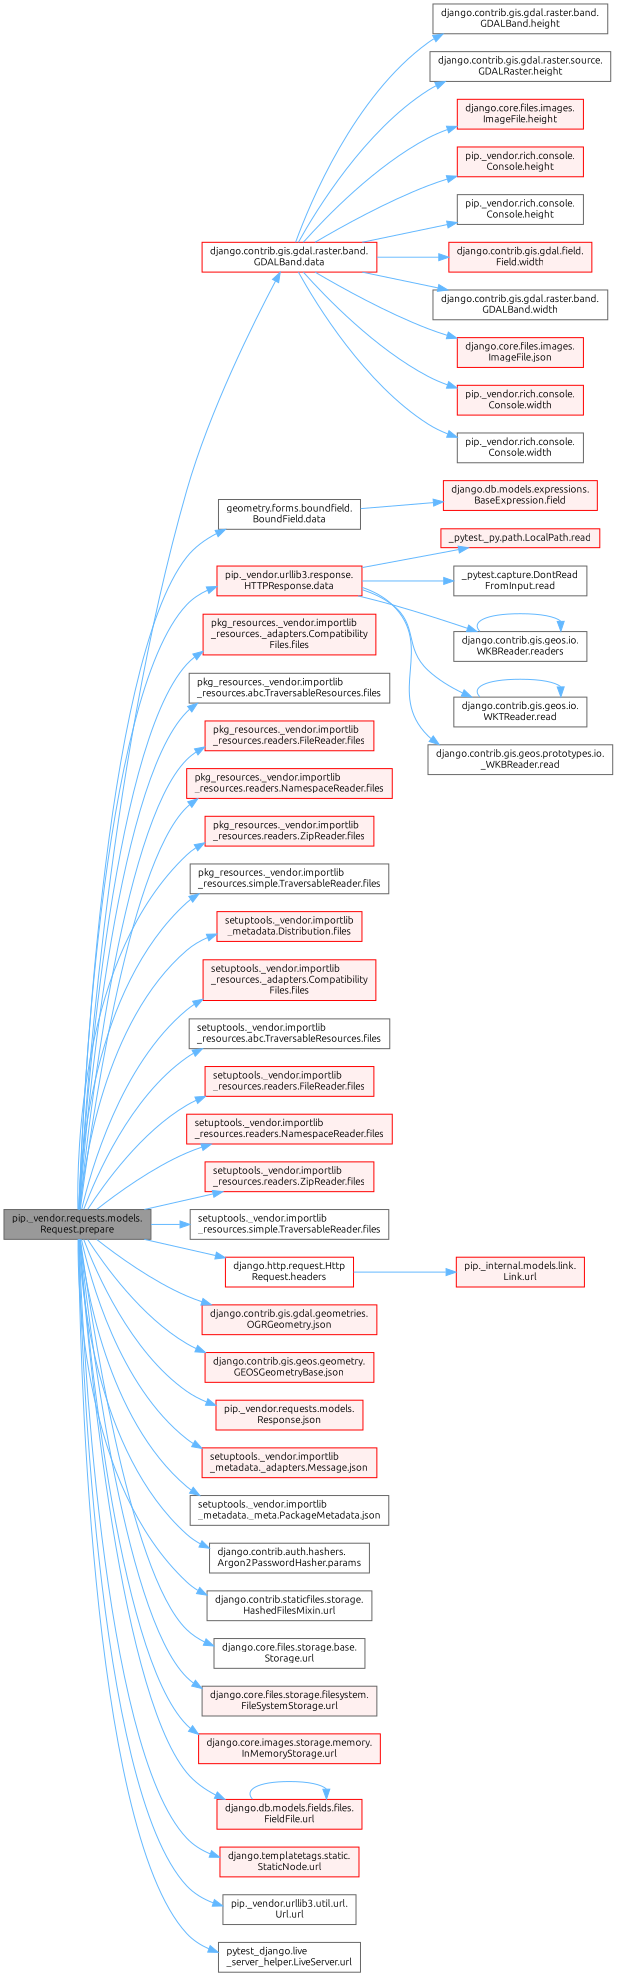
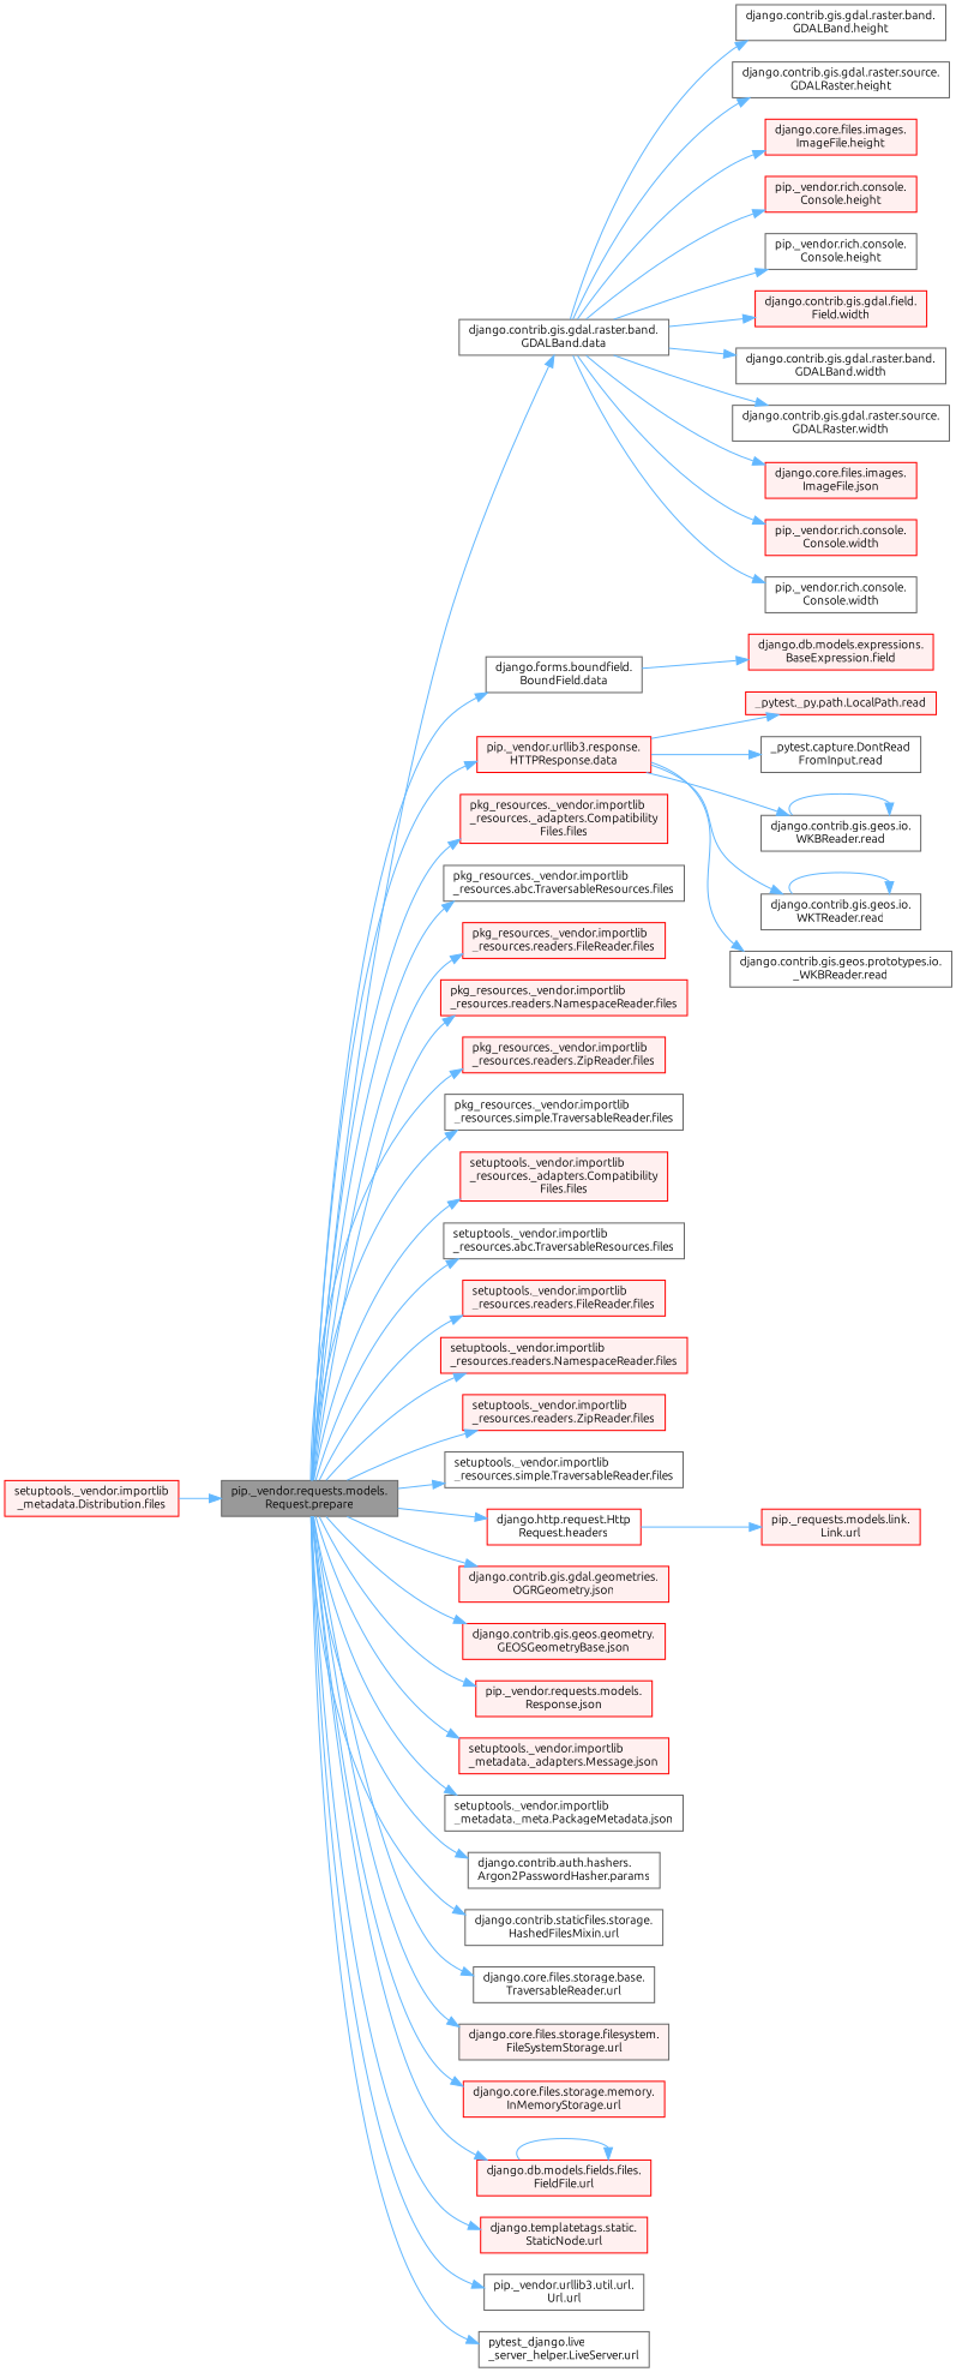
  digraph {
    fontname=Ubuntu
    rankdir=LR
    node [color=red fillcolor="#FFF0F0" fontname=Ubuntu fontsize=10 shape=box style=filled]
    edge [color=steelblue1 fontname=Ubuntu fontsize=10 labelfontname=Helvetica labelfontsize=10 style=solid]
    n1 [color=gray40 fillcolor=grey60 fontcolor=black height=0.2 label="pip._vendor.requests.models.\lRequest.prepare" width=0.4]
-   n2 [fillcolor=white height=0.2 label="django.contrib.gis.gdal.raster.band.\lGDALBand.data" width=0.4]
-   n3 [color=grey40 fillcolor=white height=0.2 label="geometry.forms.boundfield.\lBoundField.data" width=0.4]
+   n2 [color=grey40 fillcolor=white height=0.2 label="django.contrib.gis.gdal.raster.band.\lGDALBand.data" width=0.4]
+   n3 [color=grey40 fillcolor=white height=0.2 label="django.forms.boundfield.\lBoundField.data" width=0.4]
    n4 [height=0.2 label="pip._vendor.urllib3.response.\lHTTPResponse.data" width=0.4]
    n5 [height=0.2 label="pkg_resources._vendor.importlib\l_resources._adapters.Compatibility\lFiles.files" width=0.4]
    n6 [color=grey40 fillcolor=white height=0.2 label="pkg_resources._vendor.importlib\l_resources.abc.TraversableResources.files" width=0.4]
    n7 [height=0.2 label="pkg_resources._vendor.importlib\l_resources.readers.FileReader.files" width=0.4]
    n8 [height=0.2 label="pkg_resources._vendor.importlib\l_resources.readers.NamespaceReader.files" width=0.4]
    n9 [height=0.2 label="pkg_resources._vendor.importlib\l_resources.readers.ZipReader.files" width=0.4]
    n10 [color=grey40 fillcolor=white height=0.2 label="pkg_resources._vendor.importlib\l_resources.simple.TraversableReader.files" width=0.4]
    n11 [height=0.2 label="setuptools._vendor.importlib\l_metadata.Distribution.files" width=0.4]
    n12 [height=0.2 label="setuptools._vendor.importlib\l_resources._adapters.Compatibility\lFiles.files" width=0.4]
    n13 [color=grey40 fillcolor=white height=0.2 label="setuptools._vendor.importlib\l_resources.abc.TraversableResources.files" width=0.4]
    n14 [height=0.2 label="setuptools._vendor.importlib\l_resources.readers.FileReader.files" width=0.4]
    n15 [height=0.2 label="setuptools._vendor.importlib\l_resources.readers.NamespaceReader.files" width=0.4]
    n16 [height=0.2 label="setuptools._vendor.importlib\l_resources.readers.ZipReader.files" width=0.4]
    n17 [color=grey40 fillcolor=white height=0.2 label="setuptools._vendor.importlib\l_resources.simple.TraversableReader.files" width=0.4]
    n18 [fillcolor=white height=0.2 label="django.http.request.Http\lRequest.headers" width=0.4]
    n19 [height=0.2 label="django.contrib.gis.gdal.geometries.\lOGRGeometry.json" width=0.4]
    n20 [height=0.2 label="django.contrib.gis.geos.geometry.\lGEOSGeometryBase.json" width=0.4]
    n21 [height=0.2 label="pip._vendor.requests.models.\lResponse.json" width=0.4]
    n22 [height=0.2 label="setuptools._vendor.importlib\l_metadata._adapters.Message.json" width=0.4]
    n23 [color=grey40 fillcolor=white height=0.2 label="setuptools._vendor.importlib\l_metadata._meta.PackageMetadata.json" width=0.4]
    n24 [color=grey40 fillcolor=white height=0.2 label="django.contrib.auth.hashers.\lArgon2PasswordHasher.params" width=0.4]
    n25 [color=grey40 fillcolor=white height=0.2 label="django.contrib.staticfiles.storage.\lHashedFilesMixin.url" width=0.4]
-   n26 [color=grey40 fillcolor=white height=0.2 label="django.core.files.storage.base.\lStorage.url" width=0.4]
+   n26 [color=grey40 fillcolor=white height=0.2 label="django.core.files.storage.base.\lTraversableReader.url" width=0.4]
    n27 [color=grey40 height=0.2 label="django.core.files.storage.filesystem.\lFileSystemStorage.url" width=0.4]
-   n28 [height=0.2 label="django.core.images.storage.memory.\lInMemoryStorage.url" width=0.4]
+   n28 [height=0.2 label="django.core.files.storage.memory.\lInMemoryStorage.url" width=0.4]
    n29 [height=0.2 label="django.db.models.fields.files.\lFieldFile.url" width=0.4]
    n30 [height=0.2 label="django.templatetags.static.\lStaticNode.url" width=0.4]
    n31 [color=grey40 fillcolor=white height=0.2 label="pip._vendor.urllib3.util.url.\lUrl.url" width=0.4]
    n32 [color=grey40 fillcolor=white height=0.2 label="pytest_django.live\l_server_helper.LiveServer.url" width=0.4]
    n33 [color=grey40 fillcolor=white height=0.2 label="django.contrib.gis.gdal.raster.band.\lGDALBand.height" width=0.4]
    n34 [color=grey40 fillcolor=white height=0.2 label="django.contrib.gis.gdal.raster.source.\lGDALRaster.height" width=0.4]
    n35 [height=0.2 label="django.core.files.images.\lImageFile.height" width=0.4]
    n36 [height=0.2 label="pip._vendor.rich.console.\lConsole.height" width=0.4]
    n37 [color=grey40 fillcolor=white height=0.2 label="pip._vendor.rich.console.\lConsole.height" width=0.4]
    n38 [height=0.2 label="django.contrib.gis.gdal.field.\lField.width" width=0.4]
    n39 [color=grey40 fillcolor=white height=0.2 label="django.contrib.gis.gdal.raster.band.\lGDALBand.width" width=0.4]
+   n40 [color=grey40 fillcolor=white height=0.2 label="django.contrib.gis.gdal.raster.source.\lGDALRaster.width" width=0.4]
    n41 [height=0.2 label="django.core.files.images.\lImageFile.json" width=0.4]
    n42 [height=0.2 label="pip._vendor.rich.console.\lConsole.width" width=0.4]
    n43 [color=grey40 fillcolor=white height=0.2 label="pip._vendor.rich.console.\lConsole.width" width=0.4]
    n44 [height=0.2 label="django.db.models.expressions.\lBaseExpression.field" width=0.4]
    n45 [height=0.2 label="_pytest._py.path.LocalPath.read" width=0.4]
    n46 [color=grey40 fillcolor=white height=0.2 label="_pytest.capture.DontRead\lFromInput.read" width=0.4]
-   n47 [color=grey40 fillcolor=white height=0.2 label="django.contrib.gis.geos.io.\lWKBReader.readers" width=0.4]
+   n47 [color=grey40 fillcolor=white height=0.2 label="django.contrib.gis.geos.io.\lWKBReader.read" width=0.4]
    n48 [color=grey40 fillcolor=white height=0.2 label="django.contrib.gis.geos.io.\lWKTReader.read" width=0.4]
    n49 [color=grey40 fillcolor=white height=0.2 label="django.contrib.gis.geos.prototypes.io.\l_WKBReader.read" width=0.4]
-   n50 [height=0.2 label="pip._internal.models.link.\lLink.url" width=0.4]
+   n50 [height=0.2 label="pip._requests.models.link.\lLink.url" width=0.4]
    n1 -> n2
    n1 -> n3
    n1 -> n4
    n1 -> n5
    n1 -> n6
    n1 -> n7
    n1 -> n8
    n1 -> n9
    n1 -> n10
-   n1 -> n11
+   n11 -> n1
    n1 -> n12
    n1 -> n13
    n1 -> n14
    n1 -> n15
    n1 -> n16
    n1 -> n17
    n1 -> n18
    n1 -> n19
    n1 -> n20
    n1 -> n21
    n1 -> n22
    n1 -> n23
    n1 -> n24
    n1 -> n25
    n1 -> n26
    n1 -> n27
    n1 -> n28
    n1 -> n29
    n1 -> n30
    n1 -> n31
    n1 -> n32
    n2 -> n33
    n2 -> n34
    n2 -> n35
    n2 -> n36
    n2 -> n37
    n2 -> n38
    n2 -> n39
+   n2 -> n40
    n2 -> n41
    n2 -> n42
    n2 -> n43
    n3 -> n44
    n4 -> n45
    n4 -> n46
    n4 -> n47
    n4 -> n48
    n4 -> n49
    n18 -> n50
    n29 -> n29
    n47 -> n47
    n48 -> n48
  }
